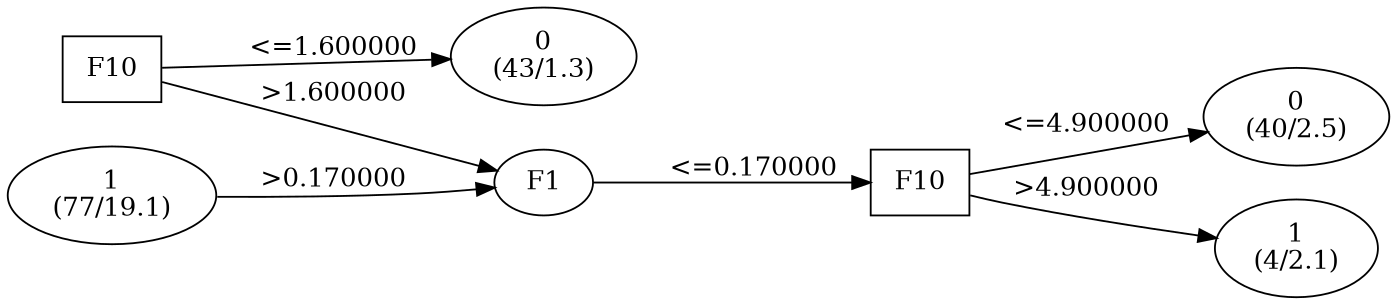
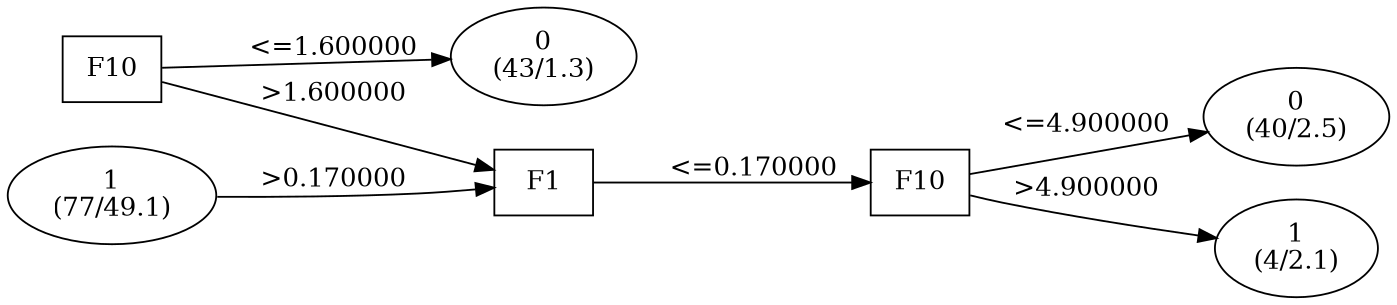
  digraph {
    rankdir=LR
    node [shape=ellipse]
    n1 [label="F10\n" shape=box]
    n2 [label="0\n(43/1.3)"]
-   n3 [label="F1\n"]
+   n3 [label="F1\n" shape=box]
    n4 [label="F10\n" shape=box]
    n5 [label="0\n(40/2.5)"]
    n6 [label="1\n(4/2.1)"]
-   n7 [label="1\n(77/19.1)"]
+   n7 [label="1\n(77/49.1)"]
    n1 -> n2 [label="<=1.600000"]
    n1 -> n3 [label=">1.600000"]
    n3 -> n4 [label="<=0.170000"]
    n4 -> n5 [label="<=4.900000"]
    n4 -> n6 [label=">4.900000"]
    n7 -> n3 [label=">0.170000"]
  }
